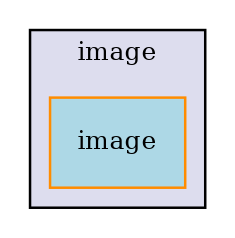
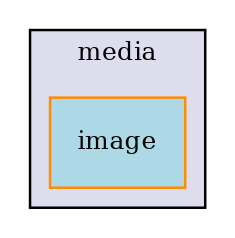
  digraph {
    compound=true
    fontname="DejaVu Serif"
    n1 [fillcolor=lightblue fontname="DejaVu Serif" fontsize=10 label=image pencolor=black shape=box style=filled color=darkorange]
    subgraph cluster_1 {
      bgcolor="#ddddee"
      fontsize=10
-     label=image
+     label=media
      pencolor=black
      n1
    }
  }
